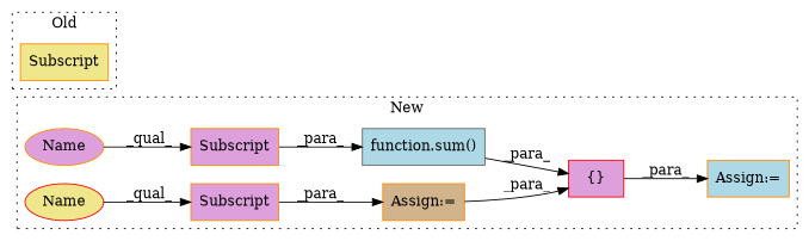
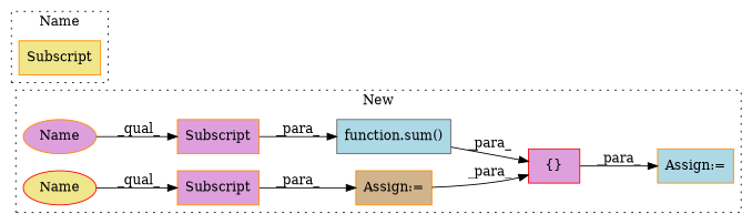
  digraph {
    rankdir=LR
    node [a=63 l=3 shape=box style=filled fillcolor=plum color=darkorange]
    n1 [a=75 l="4,1" label="function.sum()" s="2045,2068" fillcolor=lightblue color=gray40]
    n2 [a=68 label="Assign:=" s=2090 fillcolor=lightblue]
    n3 [a=59 l="1,0" label="{}" s="2093,2123" color=red]
    n4 [l="19,0" label=Subscript s="2049,0"]
    n5 [l="16,0" label=Subscript s="1997,0"]
    n6 [a=68 label="Assign:=" s=1994 fillcolor=tan]
    n7 [a=87 l=11 label=Name s=2049 shape=ellipse]
    n8 [a=87 l=11 label=Name s=1997 shape=ellipse fillcolor=khaki color=red]
    n9 [l="11,0" label=Subscript s="1979,0" fillcolor=khaki]
    subgraph cluster_1 {
      label=New
      style=dotted
      n1
      n2
      n3
      n4
      n5
      n6
      n7
      n8
    }
    subgraph cluster_2 {
-     label=Old
+     label=Name
      style=dotted
      n9
    }
    n1 -> n3 [label=_para_]
    n3 -> n2 [label=_para_]
    n4 -> n1 [label=_para_]
    n5 -> n6 [label=_para_]
    n6 -> n3 [label=_para_]
    n7 -> n4 [label=_qual_]
    n8 -> n5 [label=_qual_]
  }
